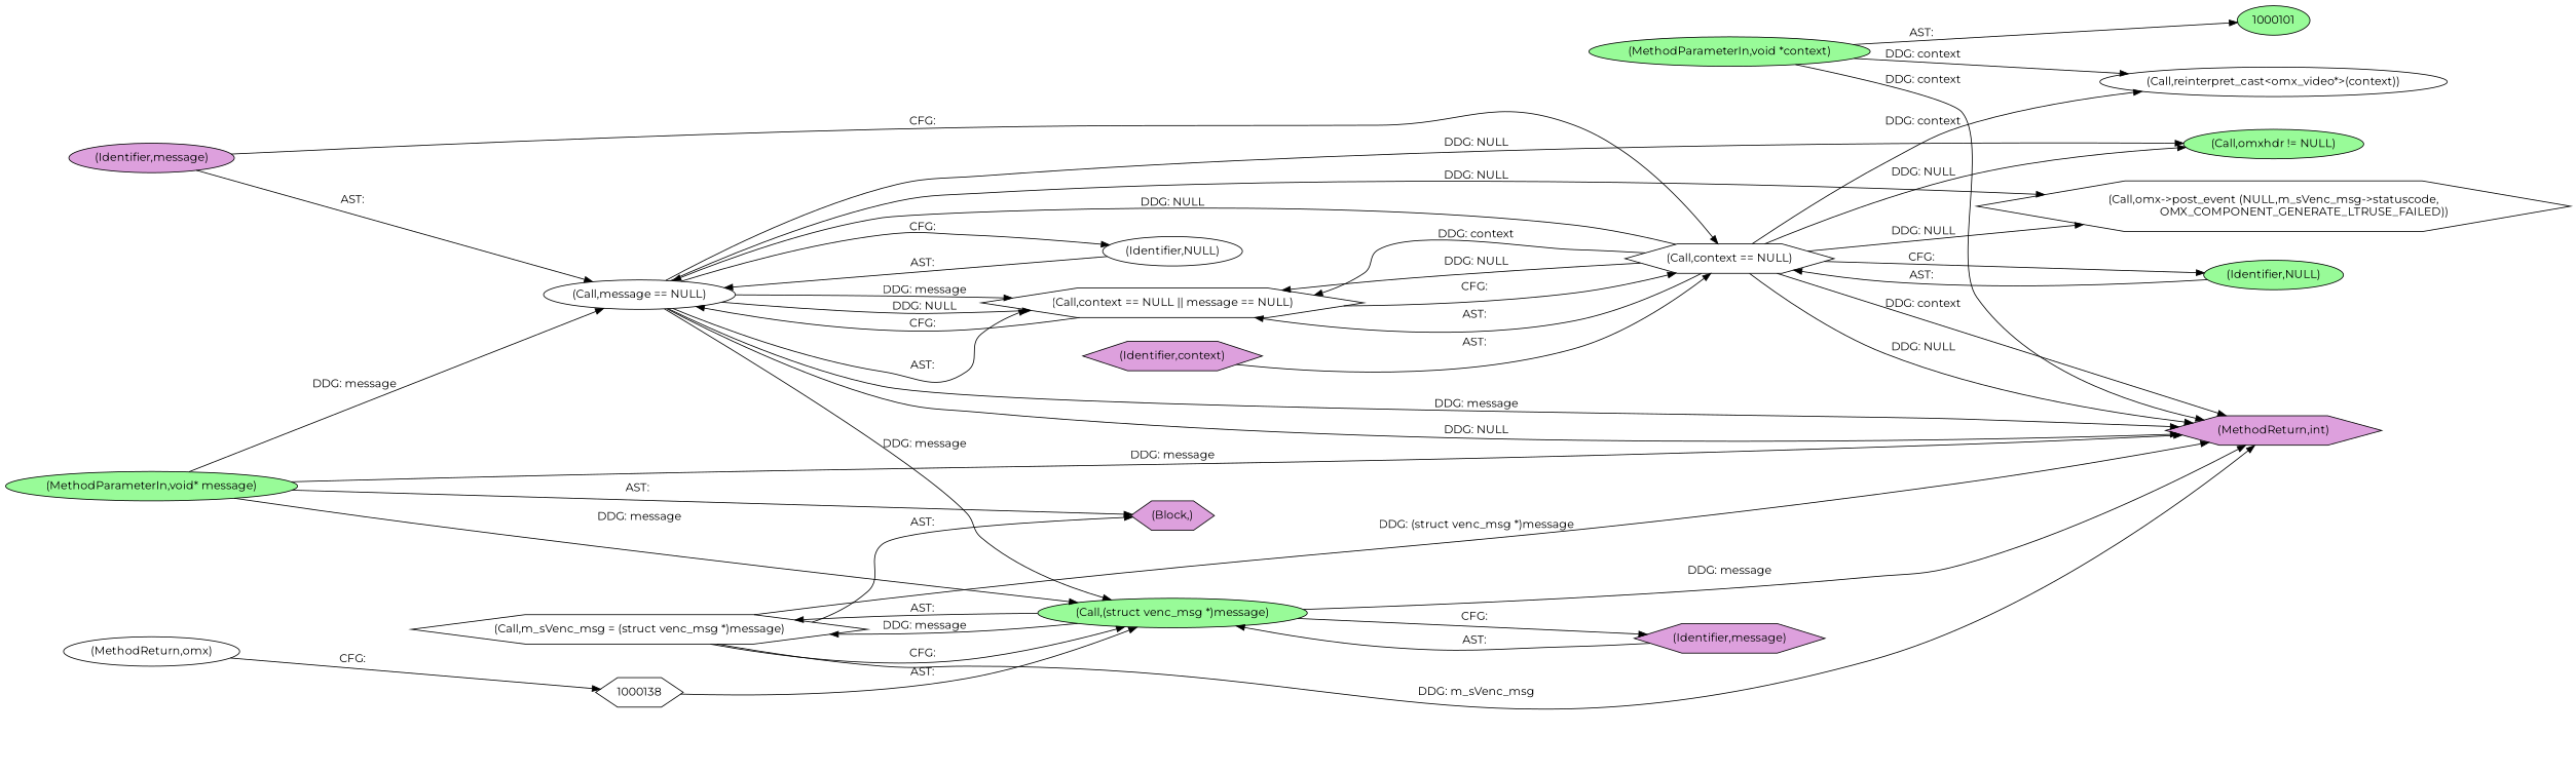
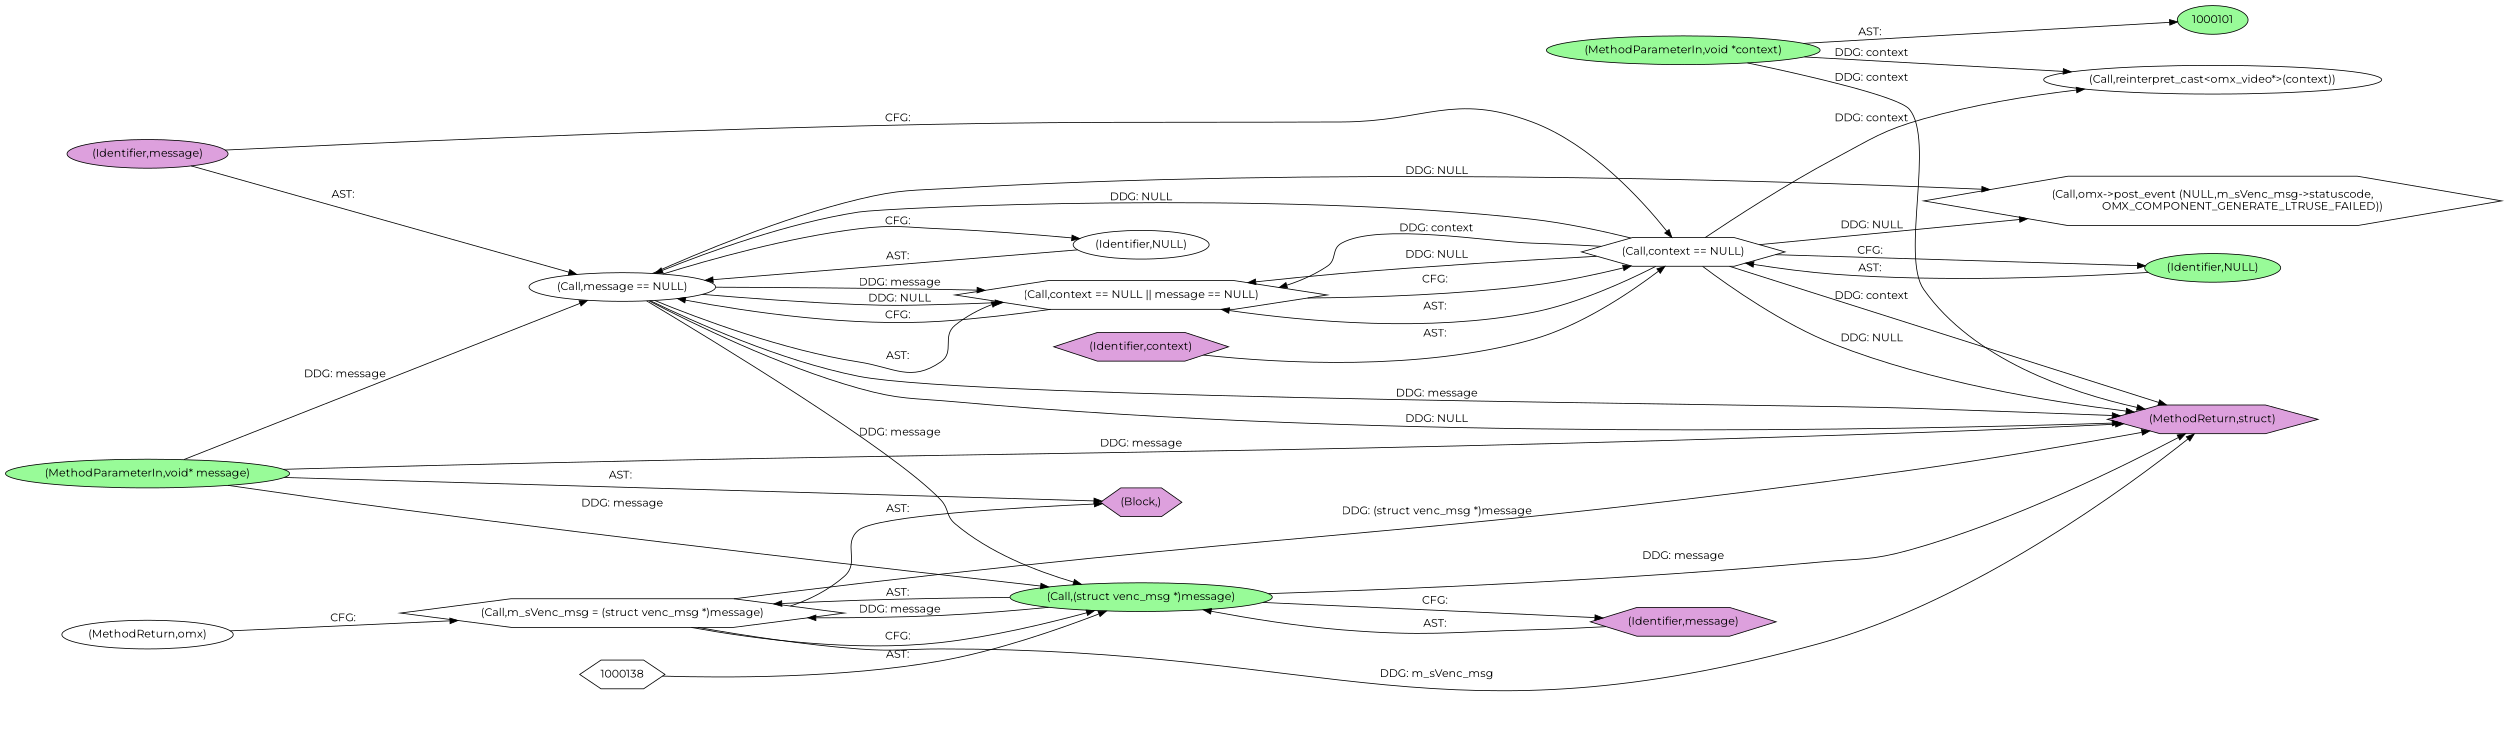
  digraph {
    fontname=Montserrat
    rankdir=LR
    node [fillcolor=white fontname=Montserrat shape=ellipse style=filled]
    edge [fontname=Montserrat]
    n1 [label="(Call,m_sVenc_msg = (struct venc_msg *)message)" shape=hexagon]
    n2 [fillcolor=palegreen label="(Call,(struct venc_msg *)message)"]
-   n3 [fillcolor=plum label="(MethodReturn,int)" shape=hexagon]
+   n3 [fillcolor=plum label="(MethodReturn,struct)" shape=hexagon]
    n4 [fillcolor=plum label="(Block,)" shape=hexagon]
    n5 [fillcolor=plum label="(Identifier,message)" shape=hexagon]
    n6 [label="(Call,message == NULL)"]
-   n7 [fillcolor=palegreen label="(Call,omxhdr != NULL)"]
    n8 [label="(Identifier,NULL)"]
    n9 [label="(Call,omx->post_event (NULL,m_sVenc_msg->statuscode,\n                    OMX_COMPONENT_GENERATE_LTRUSE_FAILED))" shape=hexagon]
    n10 [label="(Call,context == NULL || message == NULL)" shape=hexagon]
    n11 [label="(Call,context == NULL)" shape=hexagon]
    n12 [fillcolor=palegreen label="(MethodParameterIn,void* message)"]
    1000101 [fillcolor=palegreen]
    n14 [fillcolor=palegreen label="(Identifier,NULL)"]
    n15 [label="(Call,reinterpret_cast<omx_video*>(context))"]
    n16 [fillcolor=palegreen label="(MethodParameterIn,void *context)"]
    n17 [fillcolor=plum label="(Identifier,context)" shape=hexagon]
    n18 [label="(MethodReturn,omx)"]
    n19 [fillcolor=plum label="(Identifier,message)"]
    1000138 [shape=hexagon]
    n1 -> n2 [label="CFG: "]
    n1 -> n3 [label="DDG: m_sVenc_msg"]
    n1 -> n3 [label="DDG: (struct venc_msg *)message"]
    n1 -> n4 [label="AST: "]
    n2 -> n1 [label="AST: "]
    n2 -> n1 [label="DDG: message"]
    n2 -> n3 [label="DDG: message"]
    n2 -> n5 [label="CFG: "]
    n5 -> n2 [label="AST: "]
    n6 -> n2 [label="DDG: message"]
    n6 -> n3 [label="DDG: message"]
    n6 -> n3 [label="DDG: NULL"]
-   n6 -> n7 [label="DDG: NULL"]
    n6 -> n8 [label="CFG: "]
    n6 -> n9 [label="DDG: NULL"]
    n6 -> n10 [label="AST: "]
    n6 -> n10 [label="DDG: message"]
    n6 -> n10 [label="DDG: NULL"]
    n8 -> n6 [label="AST: "]
    n10 -> n6 [label="CFG: "]
    n10 -> n11 [label="CFG: "]
    n11 -> n3 [label="DDG: NULL"]
    n11 -> n3 [label="DDG: context"]
    n11 -> n6 [label="DDG: NULL"]
-   n11 -> n7 [label="DDG: NULL"]
    n11 -> n9 [label="DDG: NULL"]
    n11 -> n10 [label="AST: "]
    n11 -> n10 [label="DDG: context"]
    n11 -> n10 [label="DDG: NULL"]
    n11 -> n14 [label="CFG: "]
    n11 -> n15 [label="DDG: context"]
    n12 -> n2 [label="DDG: message"]
    n12 -> n3 [label="DDG: message"]
    n12 -> n4 [label="AST: "]
    n12 -> n6 [label="DDG: message"]
    n14 -> n11 [label="AST: "]
    n16 -> n3 [label="DDG: context"]
    n16 -> 1000101 [label="AST: "]
    n16 -> n15 [label="DDG: context"]
    n17 -> n11 [label="AST: "]
-   n18 -> 1000138 [label="CFG: "]
+   n18 -> n1 [label="CFG: "]
    n19 -> n6 [label="AST: "]
    n19 -> n11 [label="CFG: "]
    1000138 -> n2 [label="AST: "]
  }
